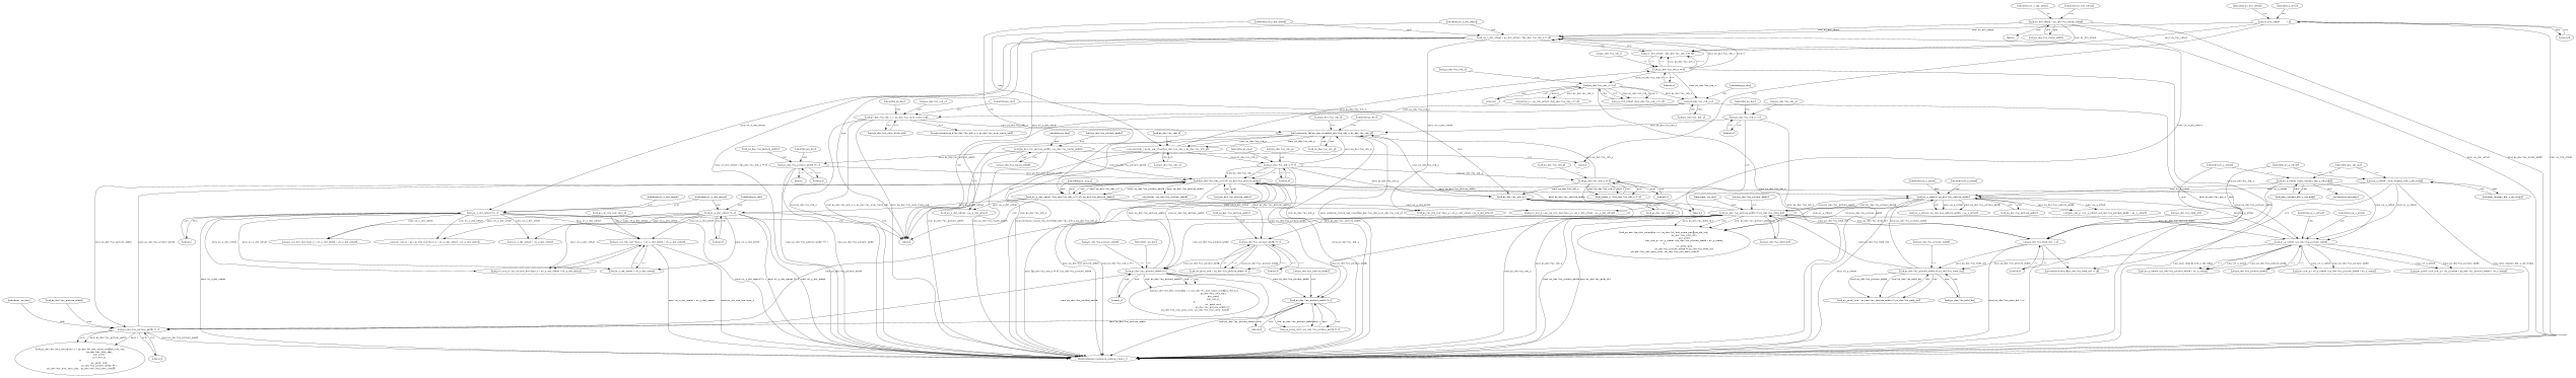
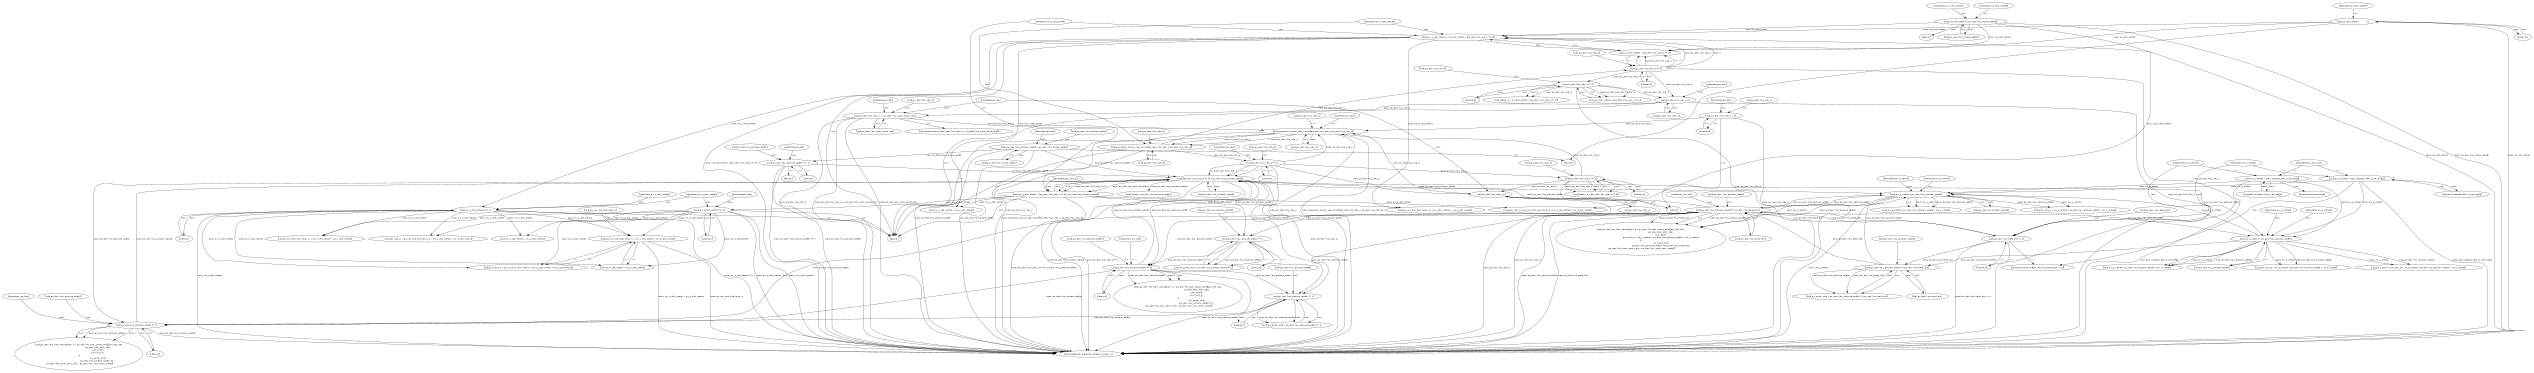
  digraph {
    fontname="Fira Sans"
    node [fontname="Fira Sans"]
    edge [fontname="Fira Sans"]
    n1 [label="(Call,ps_cur_frm_buf->pu1_v + u4_x_dst_offset + u4_y_dst_offset)"]
    n2 [label="(Call,u4_x_dst_offset + u4_y_dst_offset)"]
    n3 [label="(Call,pu1_out_p = ps_cur_frm_buf->pu1_v + u4_x_dst_offset + u4_y_dst_offset)"]
    n4 [label="(MethodReturn,IMPEG2D_ERROR_CODES_T)"]
    n5 [label="(Call,u4_x_dst_offset >>= 1)"]
    n6 [label="(Literal,1)"]
    n7 [label="(Block,)"]
    n8 [label="(Call,pu1_out_p = ps_cur_frm_buf->pu1_u + u4_x_dst_offset + u4_y_dst_offset)"]
    n9 [label="(Call,ps_cur_frm_buf->pu1_u + u4_x_dst_offset + u4_y_dst_offset)"]
    n10 [label="(Call,u4_x_dst_offset + u4_y_dst_offset)"]
    n11 [label="(Call,u4_x_dst_offset = u4_frm_offset + (ps_dec->u2_mb_x << 4))"]
    n12 [label="(Call,ps_cur_frm_buf->pu1_y + u4_x_dst_offset + u4_y_dst_offset)"]
    n13 [label="(Call,u4_x_dst_offset + u4_y_dst_offset)"]
    n14 [label="(Call,u4_frm_offset + (ps_dec->u2_mb_x << 4))"]
    n15 [label="(Call,pu1_out_p = ps_cur_frm_buf->pu1_y + u4_x_dst_offset + u4_y_dst_offset)"]
    n16 [label="(Call,ps_dec->u2_mb_x << 4)"]
    n17 [label="(Call,u4_frm_offset = ps_dec->u2_frame_width)"]
    n18 [label="(Block,)"]
    n19 [label="(Call,ps_dec->u2_frame_width)"]
    n20 [label="(Call,u4_frm_offset          = 0)"]
    n21 [label="(Block,)"]
    n22 [label="(Literal,0)"]
    n23 [label="(Call,ps_dec->u2_mb_x++)"]
    n24 [label="(Call,ps_dec->u2_mb_x << 4)"]
    n25 [label="(Literal,4)"]
    n26 [label="(Call,ps_dec->u2_mb_x == ps_dec->u2_num_horiz_mb)"]
    n27 [label="(Call,ps_dec->u2_mb_x)"]
    n28 [label="(Call,u4_frm_offset + (ps_dec->u2_mb_x << 4))"]
    n29 [label="(Literal,4)"]
    n30 [label="(Call,offset_x = u4_frm_offset + (ps_dec->u2_mb_x << 4))"]
    n31 [label="(Call,IMPEG2D_TRACE_MB_START(ps_dec->u2_mb_x, ps_dec->u2_mb_y))"]
    n32 [label="(Call,ps_dec->u2_mb_y << 4)"]
    n33 [label="(Call,ps_dec->u2_mb_y)"]
    n34 [label="(Call,IMPEG2D_TRACE_MB_START(ps_dec->u2_mb_x, ps_dec->u2_mb_y))"]
    n35 [label="(Call,ps_dec->u2_mb_y << 4)"]
    n36 [label="(Call,ps_dec->u2_mb_y++)"]
    n37 [label="(Call,(ps_dec->u2_mb_y << 4) * ps_dec->u2_picture_width)"]
    n38 [label="(Literal,4)"]
    n39 [label="(Call,ps_dec->u2_mb_y)"]
    n40 [label="(Call,ps_dec->u2_num_horiz_mb)"]
    n41 [label="(ControlStructure,if (ps_dec->u2_mb_x == ps_dec->u2_num_horiz_mb))"]
    n42 [label="(Call,ps_dec->u2_mb_x = 0)"]
    n43 [label="(Block,)"]
    n44 [label="(Literal,0)"]
    n45 [label="(Call,offset_y = (ps_dec->u2_mb_y << 4))"]
    n46 [label="(Literal,4)"]
    n47 [label="(Call,ps_dec->u2_mb_y)"]
    n48 [label="(Call,u4_y_dst_offset = (ps_dec->u2_mb_y << 4) * ps_dec->u2_picture_width)"]
    n49 [label="(Call,u4_y_offset * ps_dec->u2_picture_width)"]
    n50 [label="(Call,u4_y_offset * ps_dec->u2_picture_width)"]
    n51 [label="(Call,ps_dec->u2_picture_width >> 1)"]
    n52 [label="(Call,ps_dec->u2_picture_width >> 1)"]
    n53 [label="(Call,ps_dec->u2_picture_width >> 1)"]
    n54 [label="(Call,ps_dec->u2_picture_width >> 1)"]
    n55 [label="(Call,ps_dec->u2_picture_width)"]
    n56 [label="(Call,stride = ps_dec->u2_picture_width)"]
    n57 [label="(Call,u4_y_dst_offset >>= 2)"]
    n58 [label="(Literal,2)"]
    n59 [label="(Call,ps_dec->u2_picture_width << ps_dec->u2_field_dct)"]
    n60 [label="(Call,ps_dec->pf_idct_recon[idx * 2 + ps_dec->i4_last_value_one](pi2_vld_out,\n                                                            ps_dec->ai2_idct_stg1,\n                                                            pu1_pred,\n                                                            pu1_out_p + u4_y_offset * ps_dec->u2_picture_width + u4_x_offset,\n 8,\n                                                            u4_pred_strd,\n                                                            ps_dec->u2_picture_width << ps_dec->u2_field_dct,\n ~ps_dec->u4_non_zero_cols, ~ps_dec->u4_non_zero_rows))"]
    n61 [label="(Call,ps_dec->u2_picture_width)"]
    n62 [label="(Call,pu1_out_p + u4_y_offset * ps_dec->u2_picture_width + u4_x_offset)"]
    n63 [label="(Call,u4_y_offset * ps_dec->u2_picture_width + u4_x_offset)"]
    n64 [label="(Call,ps_dec->u2_picture_width << ps_dec->u2_field_dct)"]
    n65 [label="(Call,pu1_out_p + u4_y_offset * ps_dec->u2_picture_width + u4_x_offset)"]
    n66 [label="(Call,pu1_pred = pu1_out_p + u4_y_offset * ps_dec->u2_picture_width + u4_x_offset)"]
    n67 [label="(Call,ps_dec->u2_picture_width)"]
    n68 [label="(Call,u4_y_offset * ps_dec->u2_picture_width + u4_x_offset)"]
    n69 [label="(Literal,1)"]
    n70 [label="(Call,ps_dec->pf_idct_recon[idx * 2 + ps_dec->i4_last_value_one](pi2_vld_out,\n                                                        ps_dec->ai2_idct_stg1,\n                                                        pu1_pred,\n                                                        pu1_out_p,\n 8,\n                                                        u4_pred_strd,\n                                                        ps_dec->u2_picture_width >> 1,\n ~ps_dec->u4_non_zero_cols, ~ps_dec->u4_non_zero_rows))"]
    n71 [label="(Call,u4_pred_strd = ps_dec->u2_picture_width >> 1)"]
    n72 [label="(Literal,1)"]
    n73 [label="(Literal,1)"]
    n74 [label="(Call,ps_dec->pf_idct_recon[idx * 2 + ps_dec->i4_last_value_one](pi2_vld_out,\n                                                        ps_dec->ai2_idct_stg1,\n                                                        pu1_pred,\n                                                        pu1_out_p,\n 8,\n                                                        u4_pred_strd,\n                                                        ps_dec->u2_picture_width >> 1,\n ~ps_dec->u4_non_zero_cols, ~ps_dec->u4_non_zero_rows))"]
    n75 [label="(Literal,1)"]
    n76 [label="(Call,u4_pred_strd = ps_dec->u2_picture_width >> 1)"]
    n77 [label="(Call,ps_dec->u2_field_dct == 0)"]
    n78 [label="(Call,ps_dec->u2_field_dct)"]
    n79 [label="(ControlStructure,if(ps_dec->u2_field_dct == 0))"]
    n80 [label="(Literal,0)"]
    n81 [label="(Call,u4_y_offset = gai2_impeg2_blk_y_off_fld[i])"]
    n82 [label="(Call,gai2_impeg2_blk_y_off_fld[i])"]
    n83 [label="(ControlStructure,else)"]
    n84 [label="(Call,ps_dec->u2_field_dct)"]
    n85 [label="(Call,u4_pred_strd = ps_dec->u2_picture_width << ps_dec->u2_field_dct)"]
    n86 [label="(Call,u4_y_offset = gai2_impeg2_blk_y_off_frm[i])"]
    n87 [label="(Call,gai2_impeg2_blk_y_off_frm[i])"]
    n88 [label="(Call,ps_dec->u2_picture_width <<= 1)"]
    n89 [label="(Literal,1)"]
    n90 [label="(Block,)"]
    n91 [label="(Call,ps_dec->u2_picture_width = ps_dec->u2_frame_width)"]
    n92 [label="(Call,ps_dec->u2_frame_width)"]
    n93 [label="(Identifier,ps_dec)"]
    n94 [label="(Identifier,u4_x_dst_offset)"]
    n95 [label="(Call,ps_dec->u2_mb_x)"]
    n96 [label="(Call,ps_dec->u2_picture_width)"]
    n97 [label="(Identifier,ps_dec)"]
    n98 [label="(Identifier,ps_dec)"]
    n99 [label="(Identifier,u4_x_offset)"]
    n100 [label="(Identifier,ps_dec)"]
    n101 [label="(Identifier,ps_dec)"]
    n102 [label="(Identifier,u4_y_offset)"]
    n103 [label="(Call,ps_dec->u2_field_dct)"]
    n104 [label="(Identifier,u4_x_dst_offset)"]
    n105 [label="(Call,ps_dec->u2_mb_x)"]
    n106 [label="(Call,ps_dec->u2_mb_x)"]
    n107 [label="(Identifier,u4_frm_offset)"]
    n108 [label="(Identifier,u4_frm_offset)"]
    n109 [label="(Call,ps_dec->u2_picture_width)"]
    n110 [label="(Call,ps_cur_frm_buf->pu1_v)"]
    n111 [label="(Identifier,~ps_dec)"]
    n112 [label="(Identifier,ps_dec)"]
    n113 [label="(Identifier,u4_x_dst_offset)"]
    n114 [label="(Call,ps_dec->u2_picture_width)"]
    n115 [label="(Identifier,u4_x_offset)"]
    n116 [label="(Call,ps_dec->u2_mb_y)"]
    n117 [label="(Call,ps_dec->u2_picture_width)"]
    n118 [label="(Call,ps_dec->u2_picture_width)"]
    n119 [label="(Identifier,ps_dec)"]
    n120 [label="(Call,ps_dec->u2_mb_x)"]
    n121 [label="(Identifier,u4_y_dst_offset)"]
    n122 [label="(Identifier,ps_dec)"]
    n123 [label="(Identifier,~ps_dec)"]
    n124 [label="(Identifier,pu1_out_p)"]
    n125 [label="(Identifier,u4_y_dst_offset)"]
    n126 [label="(Identifier,pi2_stg_out)"]
    n127 [label="(Identifier,ps_dec)"]
    n128 [label="(Call,ps_dec->u2_picture_width)"]
    n129 [label="(Identifier,u4_y_offset)"]
    n130 [label="(Identifier,u4_y_offset)"]
    n131 [label="(Call,ps_dec->u2_mb_x)"]
    n132 [label="(Call,ps_dec->u2_mb_x)"]
-   n133 [label="(Identifier,e_error)"]
    n134 [label="(Call,ps_dec->u2_mb_y)"]
    n135 [label="(Identifier,u4_y_offset)"]
    n136 [label="(Call,ps_dec->u2_picture_width)"]
    n137 [label="(Identifier,~ps_dec)"]
    n138 [label="(Call,ps_dec->u2_picture_width)"]
    n1 -> n2 [label="CFG: "]
    n1 -> n3 [label="AST: "]
    n1 -> n4 [label="DDG: ps_cur_frm_buf->pu1_v"]
    n1 -> n4 [label="DDG: u4_x_dst_offset + u4_y_dst_offset"]
    n2 -> n1 [label="AST: "]
    n3 -> n1 [label="CFG: "]
    n5 -> n1 [label="DDG: u4_x_dst_offset"]
    n5 -> n2 [label="DDG: u4_x_dst_offset"]
    n5 -> n3 [label="DDG: u4_x_dst_offset"]
    n5 -> n4 [label="DDG: u4_x_dst_offset"]
    n5 -> n4 [label="DDG: u4_x_dst_offset >>= 1"]
    n5 -> n6 [label="CFG: "]
    n5 -> n7 [label="AST: "]
    n5 -> n8 [label="DDG: u4_x_dst_offset"]
    n5 -> n9 [label="DDG: u4_x_dst_offset"]
    n5 -> n10 [label="DDG: u4_x_dst_offset"]
    n6 -> n5 [label="AST: "]
    n11 -> n4 [label="DDG: u4_frm_offset + (ps_dec->u2_mb_x << 4)"]
    n11 -> n5 [label="DDG: u4_x_dst_offset"]
    n11 -> n7 [label="AST: "]
    n11 -> n12 [label="DDG: u4_x_dst_offset"]
    n11 -> n13 [label="DDG: u4_x_dst_offset"]
    n11 -> n14 [label="CFG: "]
    n11 -> n15 [label="DDG: u4_x_dst_offset"]
    n14 -> n11 [label="AST: "]
    n14 -> n16 [label="CFG: "]
    n16 -> n4 [label="DDG: ps_dec->u2_mb_x"]
    n16 -> n11 [label="DDG: ps_dec->u2_mb_x"]
    n16 -> n11 [label="DDG: 4"]
    n16 -> n14 [label="AST: "]
    n16 -> n14 [label="DDG: ps_dec->u2_mb_x"]
    n16 -> n14 [label="DDG: 4"]
    n16 -> n23 [label="DDG: ps_dec->u2_mb_x"]
    n16 -> n24 [label="DDG: ps_dec->u2_mb_x"]
    n16 -> n25 [label="CFG: "]
    n17 -> n4 [label="DDG: u4_frm_offset"]
    n17 -> n4 [label="DDG: ps_dec->u2_frame_width"]
    n17 -> n11 [label="DDG: u4_frm_offset"]
    n17 -> n14 [label="DDG: u4_frm_offset"]
    n17 -> n18 [label="AST: "]
    n17 -> n19 [label="CFG: "]
    n19 -> n17 [label="AST: "]
    n20 -> n4 [label="DDG: u4_frm_offset"]
    n20 -> n11 [label="DDG: u4_frm_offset"]
    n20 -> n14 [label="DDG: u4_frm_offset"]
    n20 -> n21 [label="AST: "]
    n20 -> n22 [label="CFG: "]
    n22 -> n20 [label="AST: "]
    n23 -> n4 [label="DDG: ps_dec->u2_mb_x"]
    n23 -> n7 [label="AST: "]
    n23 -> n26 [label="DDG: ps_dec->u2_mb_x"]
    n23 -> n27 [label="CFG: "]
    n24 -> n4 [label="DDG: ps_dec->u2_mb_x"]
    n24 -> n23 [label="DDG: ps_dec->u2_mb_x"]
    n24 -> n28 [label="AST: "]
    n24 -> n28 [label="DDG: ps_dec->u2_mb_x"]
    n24 -> n28 [label="DDG: 4"]
    n24 -> n29 [label="CFG: "]
    n24 -> n30 [label="DDG: ps_dec->u2_mb_x"]
    n24 -> n30 [label="DDG: 4"]
    n25 -> n16 [label="AST: "]
    n26 -> n4 [label="DDG: ps_dec->u2_mb_x"]
    n26 -> n4 [label="DDG: ps_dec->u2_mb_x == ps_dec->u2_num_horiz_mb"]
    n26 -> n4 [label="DDG: ps_dec->u2_num_horiz_mb"]
    n26 -> n34 [label="DDG: ps_dec->u2_mb_x"]
    n26 -> n40 [label="CFG: "]
    n26 -> n41 [label="AST: "]
    n27 -> n23 [label="AST: "]
    n28 -> n24 [label="CFG: "]
    n29 -> n24 [label="AST: "]
    n31 -> n4 [label="DDG: IMPEG2D_TRACE_MB_START(ps_dec->u2_mb_x, ps_dec->u2_mb_y)"]
    n31 -> n7 [label="AST: "]
    n31 -> n16 [label="DDG: ps_dec->u2_mb_x"]
    n31 -> n32 [label="DDG: ps_dec->u2_mb_y"]
    n31 -> n33 [label="CFG: "]
    n32 -> n4 [label="DDG: ps_dec->u2_mb_y"]
    n32 -> n34 [label="DDG: ps_dec->u2_mb_y"]
    n32 -> n35 [label="DDG: ps_dec->u2_mb_y"]
    n32 -> n36 [label="DDG: ps_dec->u2_mb_y"]
    n32 -> n37 [label="AST: "]
    n32 -> n37 [label="DDG: ps_dec->u2_mb_y"]
    n32 -> n37 [label="DDG: 4"]
    n32 -> n38 [label="CFG: "]
    n33 -> n31 [label="AST: "]
    n34 -> n4 [label="DDG: ps_dec->u2_mb_x"]
    n34 -> n4 [label="DDG: ps_dec->u2_mb_y"]
    n34 -> n4 [label="DDG: IMPEG2D_TRACE_MB_START(ps_dec->u2_mb_x, ps_dec->u2_mb_y)"]
    n34 -> n7 [label="AST: "]
    n34 -> n31 [label="DDG: ps_dec->u2_mb_x"]
    n34 -> n31 [label="DDG: ps_dec->u2_mb_y"]
    n34 -> n39 [label="CFG: "]
    n35 -> n4 [label="DDG: ps_dec->u2_mb_y"]
    n35 -> n34 [label="DDG: ps_dec->u2_mb_y"]
    n35 -> n36 [label="DDG: ps_dec->u2_mb_y"]
    n35 -> n45 [label="AST: "]
    n35 -> n45 [label="DDG: ps_dec->u2_mb_y"]
    n35 -> n45 [label="DDG: 4"]
    n35 -> n46 [label="CFG: "]
    n36 -> n4 [label="DDG: ps_dec->u2_mb_y"]
    n36 -> n34 [label="DDG: ps_dec->u2_mb_y"]
    n36 -> n43 [label="AST: "]
    n36 -> n47 [label="CFG: "]
    n37 -> n4 [label="DDG: ps_dec->u2_picture_width"]
    n37 -> n4 [label="DDG: ps_dec->u2_mb_y << 4"]
    n37 -> n48 [label="AST: "]
    n37 -> n48 [label="DDG: ps_dec->u2_mb_y << 4"]
    n37 -> n48 [label="DDG: ps_dec->u2_picture_width"]
    n37 -> n49 [label="DDG: ps_dec->u2_picture_width"]
    n37 -> n50 [label="DDG: ps_dec->u2_picture_width"]
    n37 -> n51 [label="DDG: ps_dec->u2_picture_width"]
    n37 -> n52 [label="DDG: ps_dec->u2_picture_width"]
    n37 -> n53 [label="DDG: ps_dec->u2_picture_width"]
    n37 -> n54 [label="DDG: ps_dec->u2_picture_width"]
    n37 -> n55 [label="CFG: "]
    n37 -> n56 [label="DDG: ps_dec->u2_picture_width"]
    n38 -> n32 [label="AST: "]
    n39 -> n34 [label="AST: "]
    n40 -> n26 [label="AST: "]
    n42 -> n4 [label="DDG: ps_dec->u2_mb_x"]
    n42 -> n34 [label="DDG: ps_dec->u2_mb_x"]
    n42 -> n43 [label="AST: "]
    n42 -> n44 [label="CFG: "]
    n44 -> n42 [label="AST: "]
    n45 -> n35 [label="CFG: "]
    n46 -> n35 [label="AST: "]
    n47 -> n36 [label="AST: "]
    n48 -> n4 [label="DDG: (ps_dec->u2_mb_y << 4) * ps_dec->u2_picture_width"]
    n48 -> n7 [label="AST: "]
    n48 -> n12 [label="DDG: u4_y_dst_offset"]
    n48 -> n13 [label="DDG: u4_y_dst_offset"]
    n48 -> n15 [label="DDG: u4_y_dst_offset"]
    n48 -> n37 [label="CFG: "]
    n48 -> n57 [label="DDG: u4_y_dst_offset"]
    n49 -> n4 [label="DDG: u4_y_offset"]
    n49 -> n59 [label="DDG: ps_dec->u2_picture_width"]
    n49 -> n60 [label="DDG: u4_y_offset"]
    n49 -> n60 [label="DDG: ps_dec->u2_picture_width"]
    n49 -> n61 [label="CFG: "]
    n49 -> n62 [label="DDG: u4_y_offset"]
    n49 -> n62 [label="DDG: ps_dec->u2_picture_width"]
    n49 -> n63 [label="AST: "]
    n49 -> n63 [label="DDG: u4_y_offset"]
    n49 -> n63 [label="DDG: ps_dec->u2_picture_width"]
    n50 -> n49 [label="DDG: u4_y_offset"]
    n50 -> n64 [label="DDG: ps_dec->u2_picture_width"]
    n50 -> n65 [label="DDG: u4_y_offset"]
    n50 -> n65 [label="DDG: ps_dec->u2_picture_width"]
    n50 -> n66 [label="DDG: u4_y_offset"]
    n50 -> n66 [label="DDG: ps_dec->u2_picture_width"]
    n50 -> n67 [label="CFG: "]
    n50 -> n68 [label="AST: "]
    n50 -> n68 [label="DDG: u4_y_offset"]
    n50 -> n68 [label="DDG: ps_dec->u2_picture_width"]
    n51 -> n4 [label="DDG: ps_dec->u2_picture_width"]
    n51 -> n37 [label="DDG: ps_dec->u2_picture_width"]
    n51 -> n53 [label="DDG: ps_dec->u2_picture_width"]
    n51 -> n54 [label="DDG: ps_dec->u2_picture_width"]
    n51 -> n69 [label="CFG: "]
    n51 -> n70 [label="AST: "]
    n51 -> n70 [label="DDG: ps_dec->u2_picture_width"]
    n51 -> n70 [label="DDG: 1"]
    n52 -> n51 [label="DDG: ps_dec->u2_picture_width"]
    n52 -> n71 [label="AST: "]
    n52 -> n71 [label="DDG: ps_dec->u2_picture_width"]
    n52 -> n71 [label="DDG: 1"]
    n52 -> n72 [label="CFG: "]
    n53 -> n4 [label="DDG: ps_dec->u2_picture_width"]
    n53 -> n37 [label="DDG: ps_dec->u2_picture_width"]
    n53 -> n73 [label="CFG: "]
    n53 -> n74 [label="AST: "]
    n53 -> n74 [label="DDG: ps_dec->u2_picture_width"]
    n53 -> n74 [label="DDG: 1"]
    n54 -> n53 [label="DDG: ps_dec->u2_picture_width"]
    n54 -> n75 [label="CFG: "]
    n54 -> n76 [label="AST: "]
    n54 -> n76 [label="DDG: ps_dec->u2_picture_width"]
    n54 -> n76 [label="DDG: 1"]
    n55 -> n37 [label="AST: "]
    n57 -> n1 [label="DDG: u4_y_dst_offset"]
    n57 -> n2 [label="DDG: u4_y_dst_offset"]
    n57 -> n3 [label="DDG: u4_y_dst_offset"]
    n57 -> n4 [label="DDG: u4_y_dst_offset >>= 2"]
    n57 -> n4 [label="DDG: u4_y_dst_offset"]
    n57 -> n7 [label="AST: "]
    n57 -> n8 [label="DDG: u4_y_dst_offset"]
    n57 -> n9 [label="DDG: u4_y_dst_offset"]
    n57 -> n10 [label="DDG: u4_y_dst_offset"]
    n57 -> n58 [label="CFG: "]
    n58 -> n57 [label="AST: "]
    n59 -> n4 [label="DDG: ps_dec->u2_picture_width"]
    n59 -> n4 [label="DDG: ps_dec->u2_field_dct"]
    n59 -> n37 [label="DDG: ps_dec->u2_picture_width"]
    n59 -> n49 [label="DDG: ps_dec->u2_picture_width"]
    n59 -> n50 [label="DDG: ps_dec->u2_picture_width"]
    n59 -> n51 [label="DDG: ps_dec->u2_picture_width"]
    n59 -> n52 [label="DDG: ps_dec->u2_picture_width"]
    n59 -> n53 [label="DDG: ps_dec->u2_picture_width"]
    n59 -> n54 [label="DDG: ps_dec->u2_picture_width"]
    n59 -> n60 [label="AST: "]
    n59 -> n60 [label="DDG: ps_dec->u2_picture_width"]
    n59 -> n60 [label="DDG: ps_dec->u2_field_dct"]
    n59 -> n77 [label="DDG: ps_dec->u2_field_dct"]
    n59 -> n78 [label="CFG: "]
    n61 -> n49 [label="AST: "]
    n64 -> n49 [label="DDG: ps_dec->u2_picture_width"]
    n64 -> n59 [label="DDG: ps_dec->u2_field_dct"]
    n64 -> n84 [label="CFG: "]
    n64 -> n85 [label="AST: "]
    n64 -> n85 [label="DDG: ps_dec->u2_picture_width"]
    n64 -> n85 [label="DDG: ps_dec->u2_field_dct"]
    n67 -> n50 [label="AST: "]
    n69 -> n51 [label="AST: "]
    n71 -> n52 [label="CFG: "]
    n72 -> n52 [label="AST: "]
    n73 -> n53 [label="AST: "]
    n75 -> n54 [label="AST: "]
    n76 -> n54 [label="CFG: "]
    n77 -> n4 [label="DDG: ps_dec->u2_field_dct == 0"]
    n77 -> n59 [label="DDG: ps_dec->u2_field_dct"]
    n77 -> n64 [label="DDG: ps_dec->u2_field_dct"]
    n77 -> n79 [label="AST: "]
    n77 -> n80 [label="CFG: "]
    n78 -> n59 [label="AST: "]
    n80 -> n77 [label="AST: "]
    n81 -> n4 [label="DDG: gai2_impeg2_blk_y_off_fld[i]"]
    n81 -> n49 [label="DDG: u4_y_offset"]
    n81 -> n50 [label="DDG: u4_y_offset"]
    n81 -> n82 [label="CFG: "]
    n81 -> n83 [label="AST: "]
    n82 -> n81 [label="DDG: "]
    n84 -> n64 [label="AST: "]
    n85 -> n64 [label="CFG: "]
    n86 -> n4 [label="DDG: gai2_impeg2_blk_y_off_frm[i]"]
    n86 -> n49 [label="DDG: u4_y_offset"]
    n86 -> n50 [label="DDG: u4_y_offset"]
    n86 -> n79 [label="AST: "]
    n86 -> n87 [label="CFG: "]
    n87 -> n86 [label="AST: "]
    n88 -> n4 [label="DDG: ps_dec->u2_picture_width"]
    n88 -> n4 [label="DDG: ps_dec->u2_picture_width <<= 1"]
    n88 -> n37 [label="DDG: ps_dec->u2_picture_width"]
    n88 -> n89 [label="CFG: "]
    n88 -> n90 [label="AST: "]
    n89 -> n88 [label="AST: "]
    n91 -> n4 [label="DDG: ps_dec->u2_picture_width"]
    n91 -> n4 [label="DDG: ps_dec->u2_frame_width"]
    n91 -> n21 [label="AST: "]
    n91 -> n37 [label="DDG: ps_dec->u2_picture_width"]
    n91 -> n88 [label="DDG: ps_dec->u2_picture_width"]
    n91 -> n92 [label="CFG: "]
    n92 -> n91 [label="AST: "]
    n93 -> n32 [label="CFG: "]
    n94 -> n17 [label="CFG: "]
    n95 -> n34 [label="AST: "]
    n96 -> n59 [label="AST: "]
    n97 -> n26 [label="CFG: "]
    n97 -> n36 [label="CFG: "]
    n98 -> n57 [label="CFG: "]
    n99 -> n50 [label="CFG: "]
    n100 -> n26 [label="CFG: "]
    n101 -> n91 [label="CFG: "]
    n102 -> n50 [label="AST: "]
    n103 -> n77 [label="AST: "]
    n104 -> n11 [label="AST: "]
    n104 -> n31 [label="CFG: "]
    n105 -> n16 [label="AST: "]
    n106 -> n24 [label="AST: "]
    n107 -> n17 [label="AST: "]
    n108 -> n20 [label="AST: "]
    n109 -> n53 [label="AST: "]
    n110 -> n1 [label="AST: "]
    n111 -> n53 [label="CFG: "]
    n112 -> n88 [label="CFG: "]
    n113 -> n5 [label="AST: "]
    n114 -> n64 [label="AST: "]
    n115 -> n49 [label="CFG: "]
    n116 -> n32 [label="AST: "]
    n117 -> n52 [label="AST: "]
    n118 -> n88 [label="AST: "]
    n119 -> n34 [label="CFG: "]
    n120 -> n42 [label="AST: "]
    n121 -> n11 [label="CFG: "]
    n121 -> n48 [label="AST: "]
    n122 -> n42 [label="CFG: "]
    n123 -> n51 [label="CFG: "]
    n124 -> n48 [label="CFG: "]
    n125 -> n5 [label="CFG: "]
    n125 -> n57 [label="AST: "]
    n126 -> n81 [label="CFG: "]
    n126 -> n86 [label="CFG: "]
    n127 -> n23 [label="CFG: "]
    n128 -> n51 [label="AST: "]
    n129 -> n49 [label="AST: "]
    n130 -> n77 [label="CFG: "]
    n130 -> n81 [label="AST: "]
    n131 -> n31 [label="AST: "]
    n132 -> n26 [label="AST: "]
-   n133 -> n20 [label="CFG: "]
    n134 -> n35 [label="AST: "]
    n135 -> n77 [label="CFG: "]
    n135 -> n86 [label="AST: "]
    n136 -> n91 [label="AST: "]
    n137 -> n59 [label="CFG: "]
    n138 -> n54 [label="AST: "]
  }
